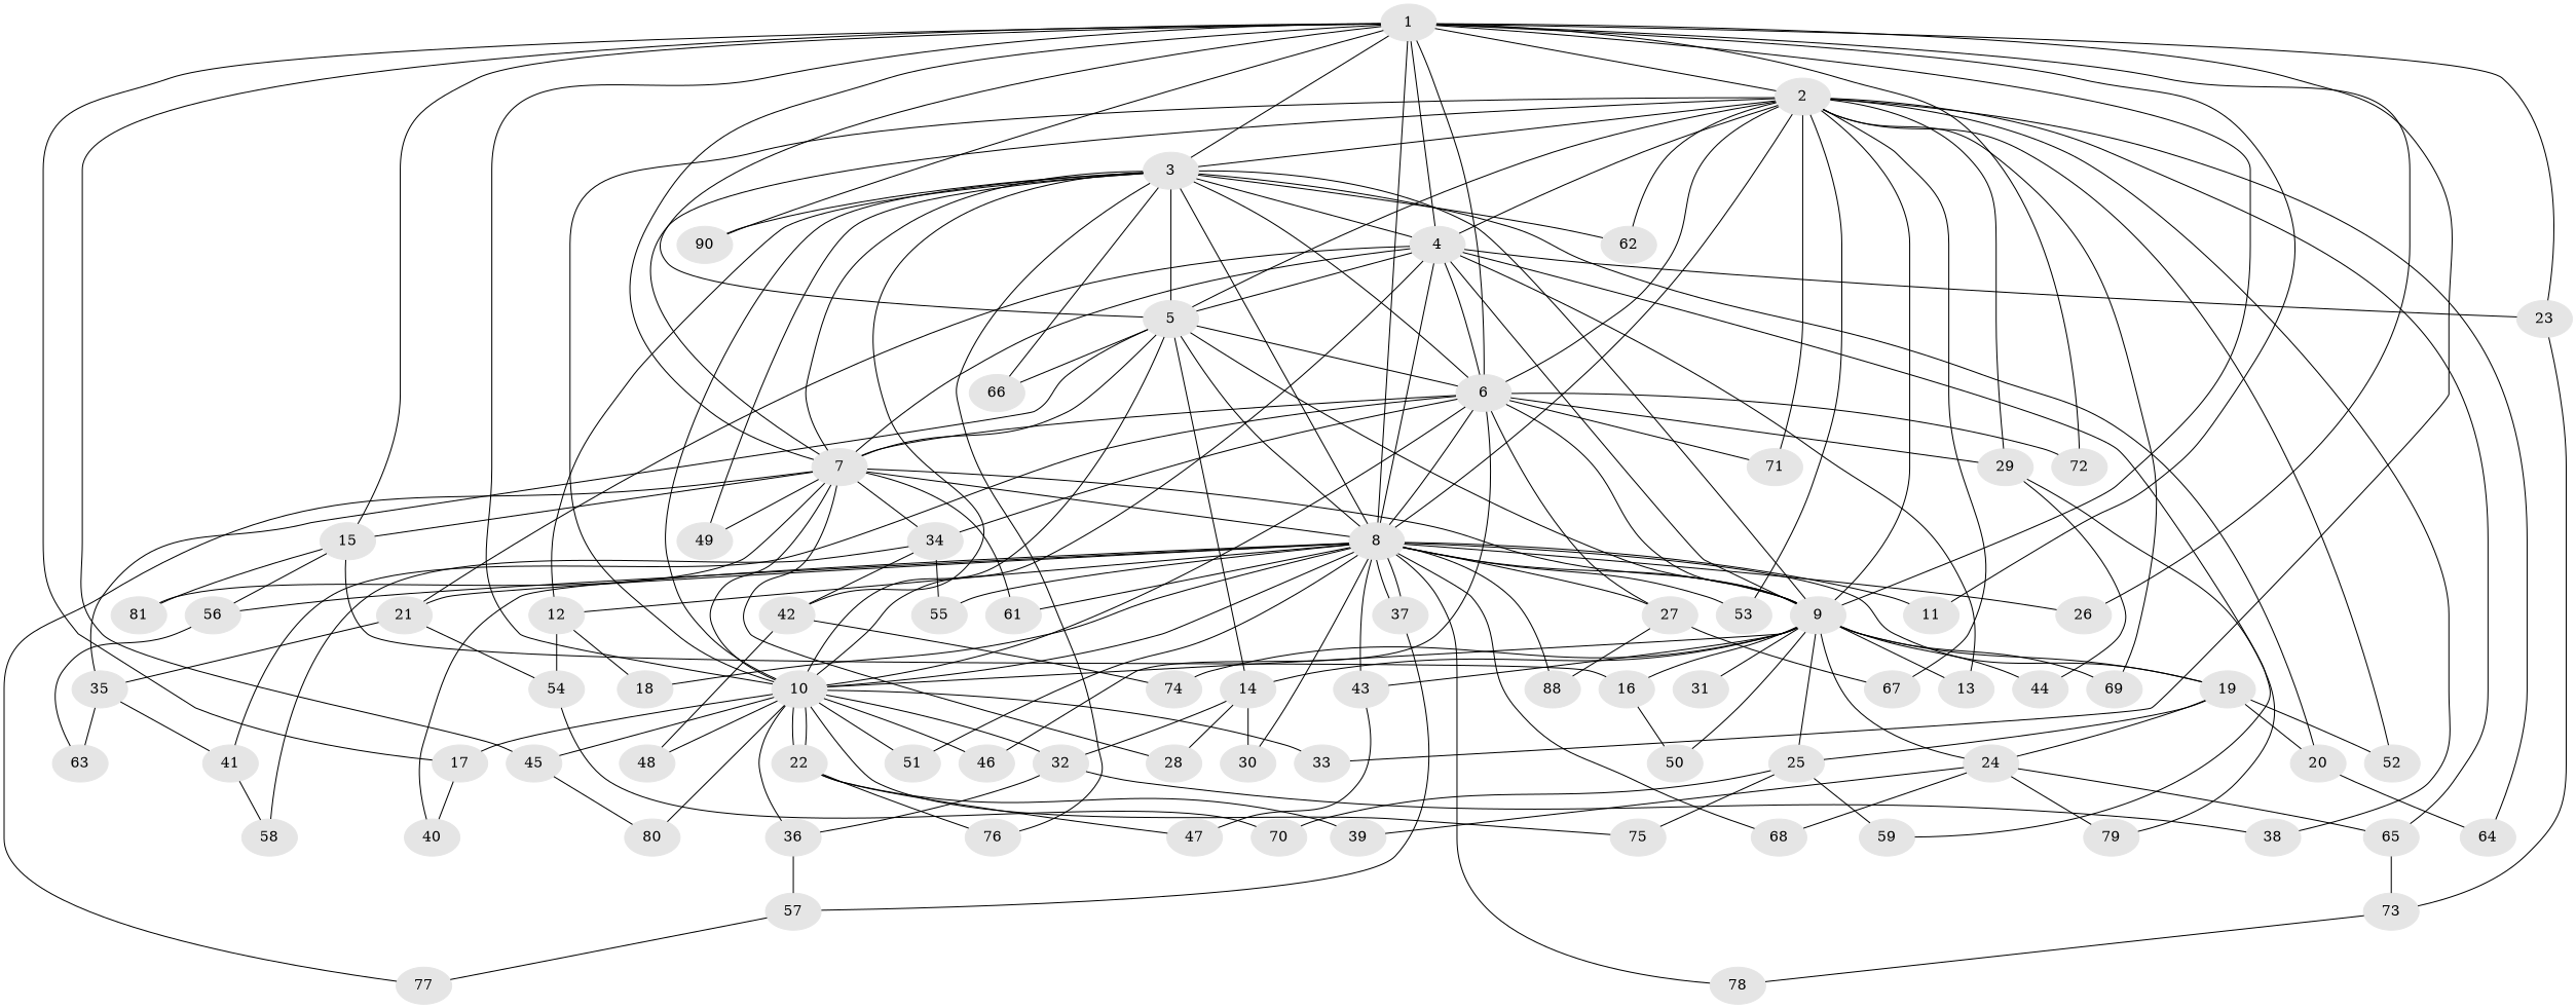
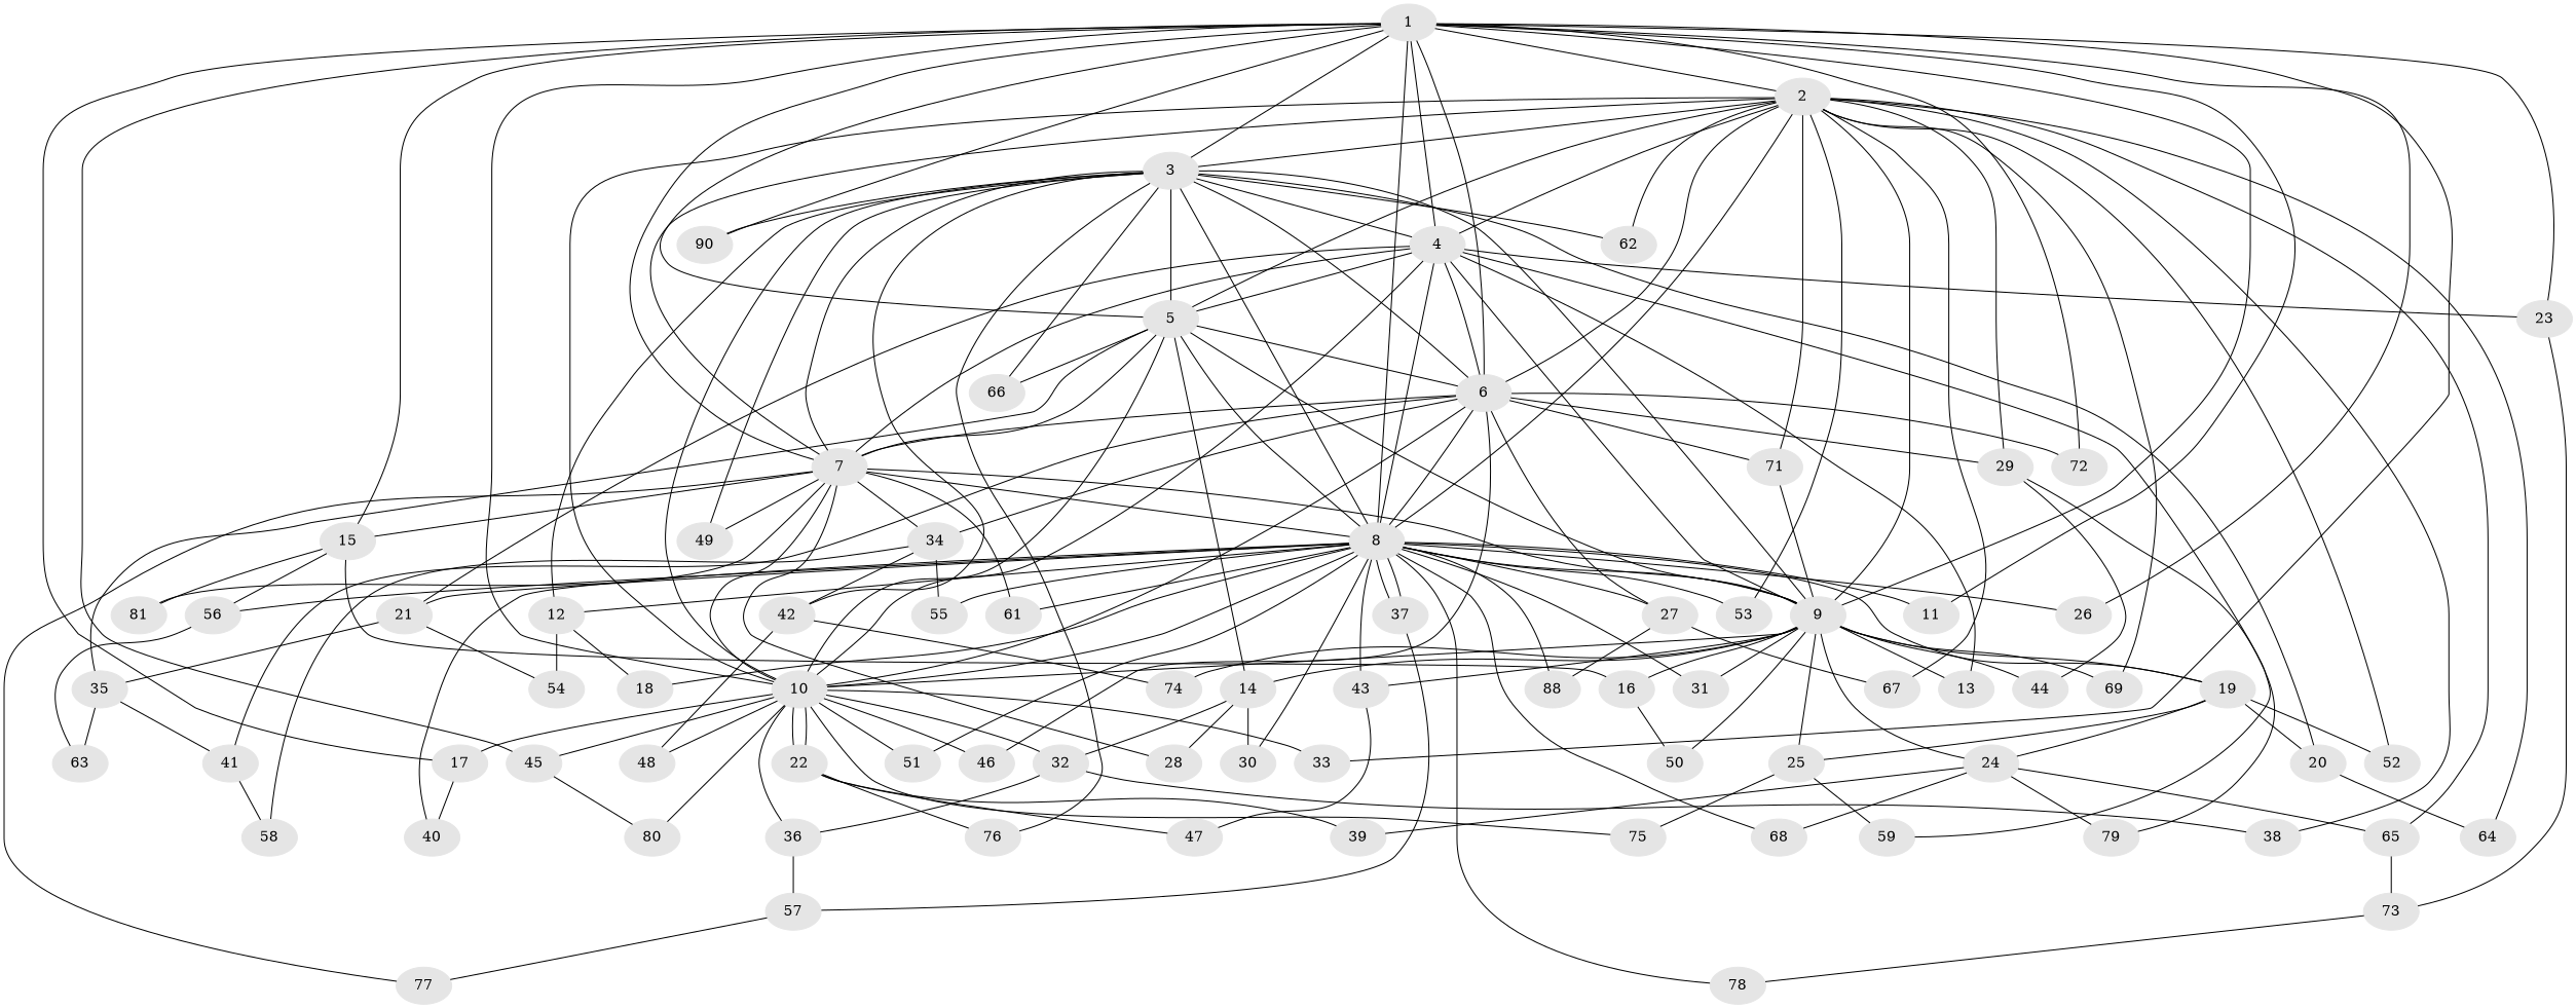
  graph {
    node [color=gray90 style=filled]
    1
    2
    3
    4
    5
    6
    7
    8
    9
    10
    11
    15
    17
    23
    26
    33
    45
    n18 [label=90]
    72
    29
    38
    52
    53
    62
    64
    65
    67
    69
    71
    12
    20
    42
    49
    66
    76
    13
    21
    59
    14
    35
    27
    34
    41
    46
    28
    61
    77
    81
    18
    19
    30
    31
    37
    40
    43
    51
    55
    56
    68
    78
    n61 [label=88]
    16
    24
    25
    44
    50
    74
    22
    32
    36
    48
    75
    80
    73
    79
    54
    63
    58
    57
    47
    39
-   70
    1 -- 2
    1 -- 3
    1 -- 4
    1 -- 5
    1 -- 6
    1 -- 7
    1 -- 8
    1 -- 9
    1 -- 10
    1 -- 11
    1 -- 15
    1 -- 17
    1 -- 23
    1 -- 26
    1 -- 33
    1 -- 45
    1 -- n18
    1 -- 72
    2 -- 3
    2 -- 4
    2 -- 5
    2 -- 6
    2 -- 7
    2 -- 8
    2 -- 9
    2 -- 10
    2 -- 29
    2 -- 38
    2 -- 52
    2 -- 53
    2 -- 62
    2 -- 64
    2 -- 65
    2 -- 67
    2 -- 69
    2 -- 71
    3 -- 4
    3 -- 5
    3 -- 6
    3 -- 7
    3 -- 8
    3 -- 9
    3 -- 10
    3 -- n18
    3 -- 62
    3 -- 12
    3 -- 20
    3 -- 42
    3 -- 49
    3 -- 66
    3 -- 76
    4 -- 5
    4 -- 6
    4 -- 7
    4 -- 8
    4 -- 9
    4 -- 10
    4 -- 23
    4 -- 13
    4 -- 21
    4 -- 59
    5 -- 6
    5 -- 7
    5 -- 8
    5 -- 9
    5 -- 10
    5 -- 66
    5 -- 14
    5 -- 35
    6 -- 7
    6 -- 8
-   6 -- 9
+   71 -- 9
    6 -- 10
    6 -- 72
    6 -- 29
    6 -- 71
    6 -- 27
    6 -- 34
    6 -- 41
    6 -- 46
    7 -- 8
    7 -- 9
    7 -- 10
    7 -- 15
    7 -- 49
    7 -- 34
    7 -- 28
    7 -- 61
    7 -- 77
    7 -- 81
    8 -- 9
    8 -- 10
    8 -- 11
    8 -- 26
    8 -- 53
    8 -- 12
    8 -- 21
    8 -- 27
    8 -- 61
    8 -- 18
    8 -- 19
    8 -- 30
+   8 -- 31
    8 -- 37
    8 -- 37
    8 -- 40
    8 -- 43
    8 -- 51
    8 -- 55
    8 -- 56
    8 -- 68
    8 -- 78
    8 -- n61
    9 -- 10
    9 -- 69
    9 -- 13
    9 -- 14
    9 -- 19
    9 -- 31
    9 -- 43
    9 -- 16
    9 -- 24
    9 -- 25
    9 -- 44
    9 -- 50
    9 -- 74
    10 -- 17
    10 -- 33
    10 -- 45
    10 -- 46
    10 -- 51
    10 -- 22
    10 -- 22
    10 -- 32
    10 -- 36
    10 -- 48
    10 -- 75
    10 -- 80
    15 -- 81
    15 -- 56
    15 -- 16
    17 -- 40
    23 -- 73
    45 -- 80
    29 -- 44
    29 -- 79
    65 -- 73
    12 -- 18
    12 -- 54
    20 -- 64
    42 -- 74
    42 -- 48
    21 -- 35
    21 -- 54
    14 -- 28
    14 -- 30
    14 -- 32
    35 -- 41
    35 -- 63
    27 -- 67
    27 -- n61
    34 -- 42
    34 -- 55
    34 -- 58
    41 -- 58
    19 -- 52
    19 -- 20
    19 -- 24
    19 -- 25
    37 -- 57
    43 -- 47
    56 -- 63
    16 -- 50
    24 -- 65
    24 -- 68
    24 -- 79
    24 -- 39
    25 -- 59
    25 -- 75
-   25 -- 70
    22 -- 76
    22 -- 47
    22 -- 39
    32 -- 38
    32 -- 36
    36 -- 57
    73 -- 78
-   54 -- 70
    57 -- 77
  }
